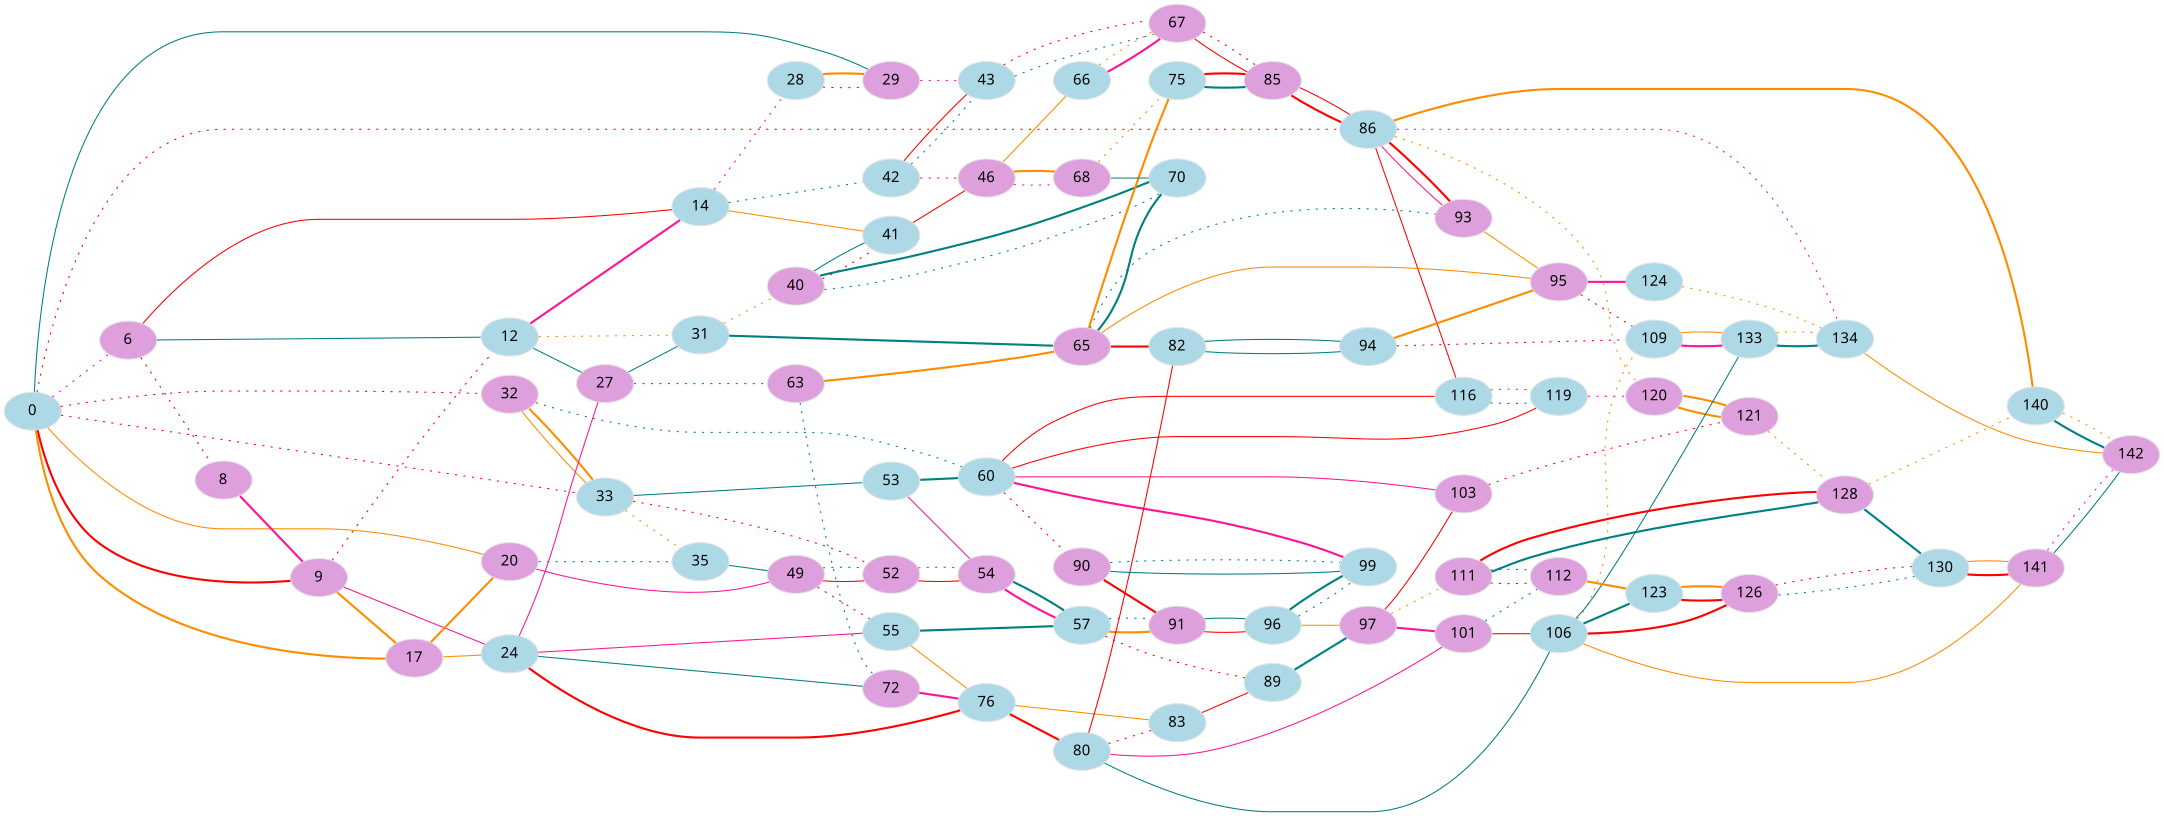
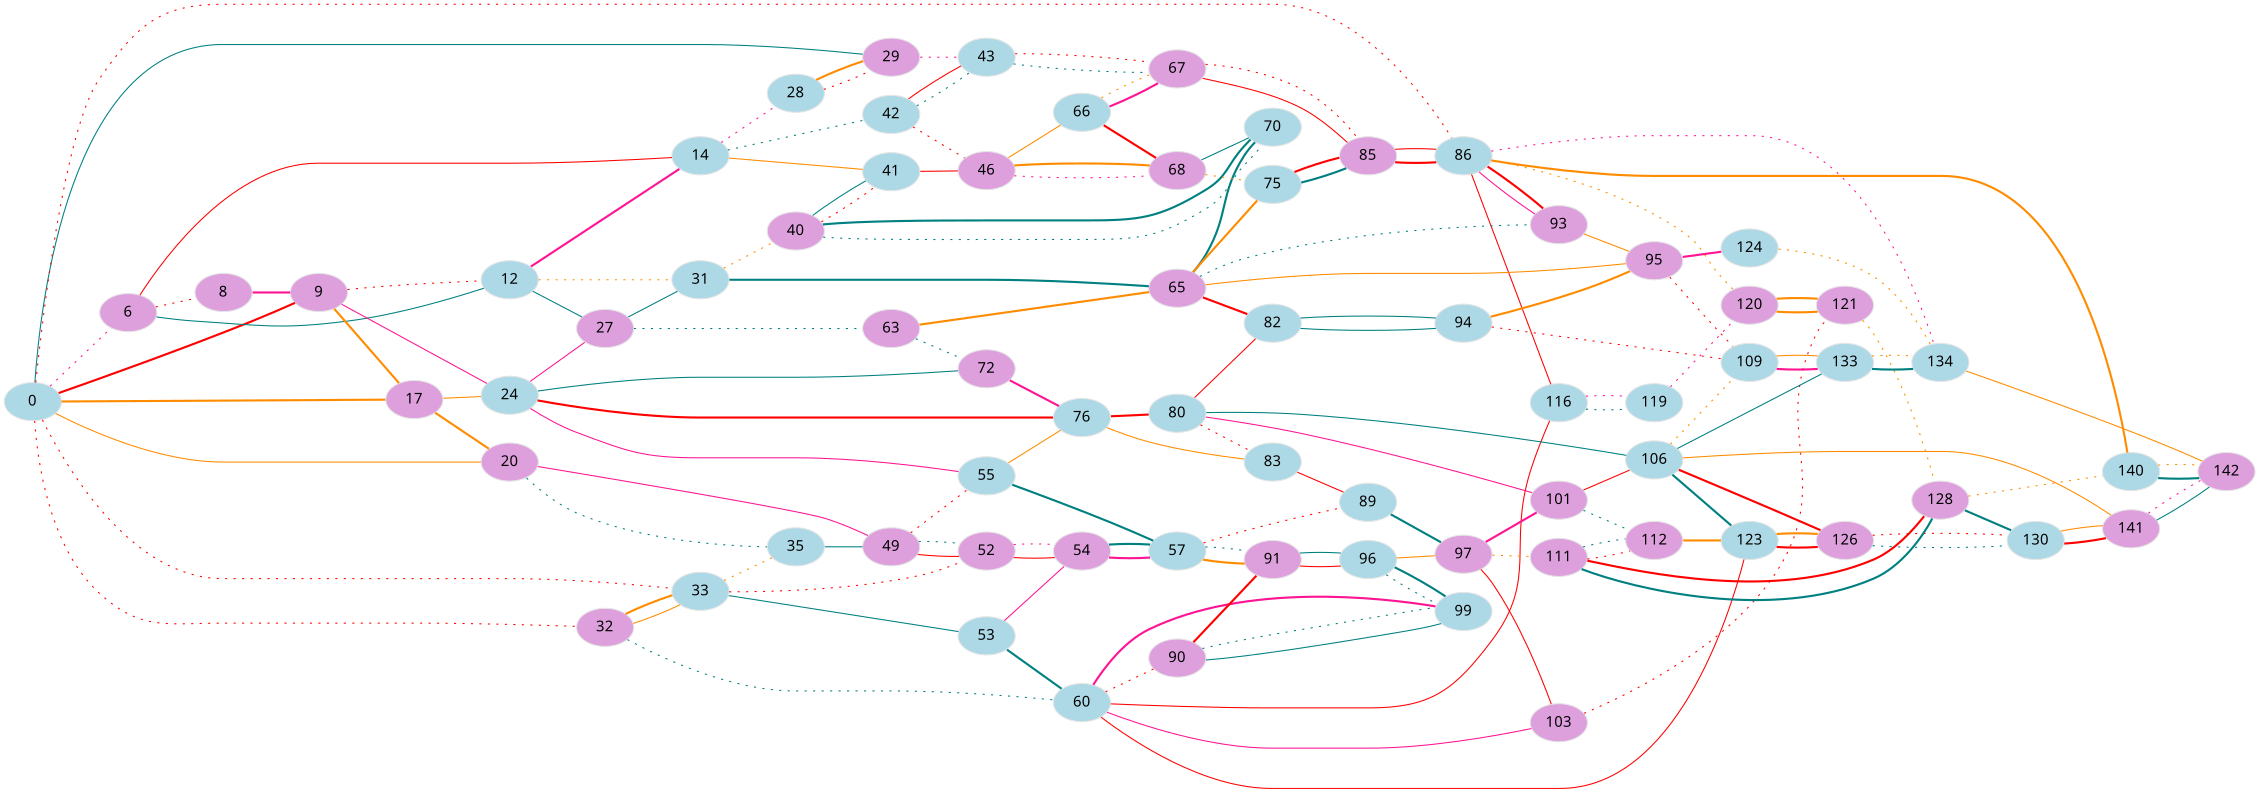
  graph {
    fontname="Noto Sans"
    rankdir=LR
    node [color=gray90 fillcolor=lightblue fontname="Noto Sans" style=filled]
    edge [color=red fontname="Noto Sans" style=dotted]
    n1 [label=0 super="+2"]
    6 [fillcolor=plum super="+7"]
    9 [fillcolor=plum super="+10"]
    17 [fillcolor=plum super="+23"]
    20 [fillcolor=plum super="+21"]
    29 [fillcolor=plum]
    32 [fillcolor=plum]
    33 [super="+44+34"]
    86 [super="+87"]
    8 [fillcolor=plum]
    12 [super="+16+13"]
    14 [super="+15+37"]
    24 [super="+25+56"]
    35 [super="+36"]
    49 [fillcolor=plum super="+50"]
    43
    60 [super="+113+61"]
    52 [fillcolor=plum]
    53
    116
    93 [fillcolor=plum]
    120 [fillcolor=plum]
    134 [super="+143+135"]
    140
    27 [fillcolor=plum super="+30"]
    31 [super="+39"]
    28
    41
    42
    55 [super="+59"]
    72 [fillcolor=plum]
    76 [super="+77+79"]
    63 [fillcolor=plum super="+64"]
    40 [fillcolor=plum]
    65 [fillcolor=plum super="+71"]
    46 [fillcolor=plum super="+47"]
    57 [super="+58"]
    80 [super="+84+81"]
    83
    67 [fillcolor=plum]
    70
    75
    82
    95 [fillcolor=plum super="+117"]
    90 [fillcolor=plum]
    99
    103 [fillcolor=plum super="+104"]
    119
    54 [fillcolor=plum]
    66
    68 [fillcolor=plum super="+69"]
    85 [fillcolor=plum]
    89
    91 [fillcolor=plum]
    97 [fillcolor=plum super="+98+105"]
    96
    121 [fillcolor=plum]
    94
    109 [super="+110"]
    124
    101 [fillcolor=plum super="+102"]
    106 [super="+107"]
    112 [fillcolor=plum]
    123
    126 [fillcolor=plum]
    133
    141 [fillcolor=plum]
    142 [fillcolor=plum]
    111 [fillcolor=plum]
    128 [fillcolor=plum super="+131+129"]
    130
    n1 -- 6 [color=deeppink]
    n1 -- 9 [style=bold]
    n1 -- 17 [color=darkorange style=bold]
    n1 -- 20 [color=darkorange style=solid weight=2]
    n1 -- 29 [color=teal style=solid]
    n1 -- 32
    n1 -- 33
    n1 -- 86 [weight=2]
    6 -- 8
    6 -- 12 [color=teal style=solid]
    6 -- 14 [style=solid]
    9 -- 17 [color=darkorange style=bold]
    9 -- 12
    9 -- 24 [color=deeppink style=solid]
    17 -- 20 [color=darkorange style=bold]
    17 -- 24 [color=darkorange style=solid]
    20 -- 35 [color=teal]
    20 -- 49 [color=deeppink style=solid]
    29 -- 43 [color=deeppink]
    32 -- 33 [color=darkorange style=solid]
    32 -- 33 [color=darkorange style=bold]
    32 -- 60 [color=teal]
    33 -- 35 [color=darkorange weight=3]
    33 -- 52
    33 -- 53 [color=teal style=solid]
    86 -- 116 [style=solid]
    86 -- 93 [color=deeppink style=solid]
    86 -- 93 [style=bold]
    86 -- 120 [color=darkorange]
    86 -- 134 [color=deeppink]
    86 -- 140 [color=darkorange style=bold]
    8 -- 9 [color=deeppink style=bold]
    12 -- 14 [color=deeppink style=bold]
    12 -- 27 [color=teal style=solid]
    12 -- 31 [color=darkorange]
    14 -- 28 [color=deeppink weight=2]
    14 -- 41 [color=darkorange style=solid]
    14 -- 42 [color=teal]
    24 -- 27 [color=deeppink style=solid]
    24 -- 55 [color=deeppink style=solid]
    24 -- 72 [color=teal style=solid]
    24 -- 76 [style=bold]
    35 -- 49 [color=teal style=solid]
    49 -- 52 [style=solid]
    49 -- 52 [color=teal]
    49 -- 55
    43 -- 67 [color=teal]
    43 -- 67
    60 -- 116 [style=solid]
    60 -- 90
    60 -- 99 [color=deeppink style=bold]
    60 -- 103 [color=deeppink style=solid weight=2]
-   60 -- 119 [style=solid]
+   60 -- 123 [style=solid]
    52 -- 54 [style=solid]
    52 -- 54 [color=deeppink]
    53 -- 60 [color=teal style=bold]
    53 -- 54 [color=deeppink style=solid]
    116 -- 119 [color=teal]
    116 -- 119 [color=deeppink]
    93 -- 95 [color=darkorange style=solid]
    120 -- 121 [color=darkorange style=bold]
    120 -- 121 [color=darkorange style=bold]
    134 -- 142 [color=darkorange style=solid]
    140 -- 142 [color=teal style=bold]
    140 -- 142 [color=darkorange]
    27 -- 31 [color=teal style=solid]
    27 -- 63 [color=teal]
    31 -- 40 [color=darkorange]
    31 -- 65 [color=teal style=bold]
    28 -- 29
    28 -- 29 [color=darkorange style=bold]
    41 -- 46 [style=solid]
    42 -- 43 [color=teal]
    42 -- 43 [style=solid]
    42 -- 46
    55 -- 76 [color=darkorange style=solid]
    55 -- 57 [color=teal style=bold]
    72 -- 76 [color=deeppink style=bold]
    76 -- 80 [style=bold]
    76 -- 83 [color=darkorange style=solid]
    63 -- 72 [color=teal]
    63 -- 65 [color=darkorange style=bold weight=2]
    40 -- 41
    40 -- 41 [color=teal style=solid]
    40 -- 70 [color=teal]
    40 -- 70 [color=teal style=bold]
    65 -- 93 [color=teal]
    65 -- 70 [color=teal style=bold]
    65 -- 75 [color=darkorange style=bold]
    65 -- 82 [style=bold]
    65 -- 95 [color=darkorange style=solid]
    46 -- 66 [color=darkorange style=solid]
    46 -- 68 [color=deeppink]
    46 -- 68 [color=darkorange style=bold]
    57 -- 89
    57 -- 91 [color=darkorange style=bold]
    57 -- 91 [color=teal]
    80 -- 83
    80 -- 82 [style=solid]
    80 -- 101 [color=deeppink style=solid]
    80 -- 106 [color=teal style=solid]
    83 -- 89 [style=solid]
    67 -- 85 [style=solid]
    67 -- 85
    75 -- 85 [color=teal style=bold]
    75 -- 85 [style=bold]
    82 -- 94 [color=teal style=solid]
    82 -- 94 [color=teal style=solid]
    95 -- 109
    95 -- 124 [color=deeppink style=bold weight=2]
    90 -- 99 [color=teal style=solid]
    90 -- 99 [color=teal]
    90 -- 91 [style=bold]
    103 -- 121
    119 -- 120 [color=deeppink]
    54 -- 57 [color=deeppink style=bold]
    54 -- 57 [color=teal style=bold]
    66 -- 67 [color=deeppink style=bold]
    66 -- 67 [color=darkorange]
+   66 -- 68 [style=bold]
    68 -- 70 [color=teal style=solid]
    68 -- 75 [color=darkorange]
    85 -- 86 [style=bold]
    85 -- 86 [style=solid]
    89 -- 97 [color=teal style=bold]
    91 -- 96 [style=solid]
    91 -- 96 [color=teal style=solid]
    97 -- 103 [style=solid]
    97 -- 101 [color=deeppink style=bold]
    97 -- 111 [color=darkorange]
    96 -- 99 [color=teal]
    96 -- 99 [color=teal style=bold]
    96 -- 97 [color=darkorange style=solid]
    121 -- 128 [color=darkorange]
    94 -- 95 [color=darkorange style=bold]
    94 -- 109
    109 -- 133 [color=deeppink style=bold]
    109 -- 133 [color=darkorange style=solid]
    124 -- 134 [color=darkorange]
    101 -- 106 [style=solid]
    101 -- 112 [color=teal]
    106 -- 109 [color=darkorange]
    106 -- 123 [color=teal style=bold]
    106 -- 126 [style=bold]
    106 -- 133 [color=teal style=solid]
    106 -- 141 [color=darkorange style=solid]
    112 -- 123 [color=darkorange style=bold]
    123 -- 126 [style=bold]
    123 -- 126 [color=darkorange style=bold]
    126 -- 130 [color=teal]
    126 -- 130
    133 -- 134 [color=teal style=bold]
    133 -- 134 [color=darkorange]
    141 -- 142 [color=teal style=solid]
    141 -- 142 [color=deeppink]
    111 -- 112
    111 -- 112 [color=teal]
    111 -- 128 [color=teal style=bold]
    111 -- 128 [style=bold]
    128 -- 140 [color=darkorange]
    128 -- 130 [color=teal style=bold]
    130 -- 141 [style=bold]
    130 -- 141 [color=darkorange style=solid]
  }
